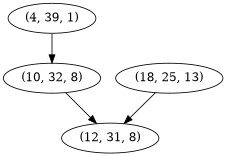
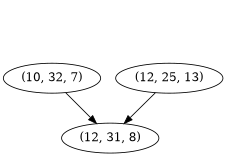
  digraph {
-   "(4, 39, 1)"
-   "(10, 32, 7)" [label="(10, 32, 8)"]
+   "(10, 32, 7)"
    "(12, 31, 8)"
-   "(18, 25, 13)"
-   "(4, 39, 1)" -> "(10, 32, 7)"
+   "(18, 25, 13)" [label="(12, 25, 13)"]
    "(10, 32, 7)" -> "(12, 31, 8)"
    "(18, 25, 13)" -> "(12, 31, 8)"
  }
